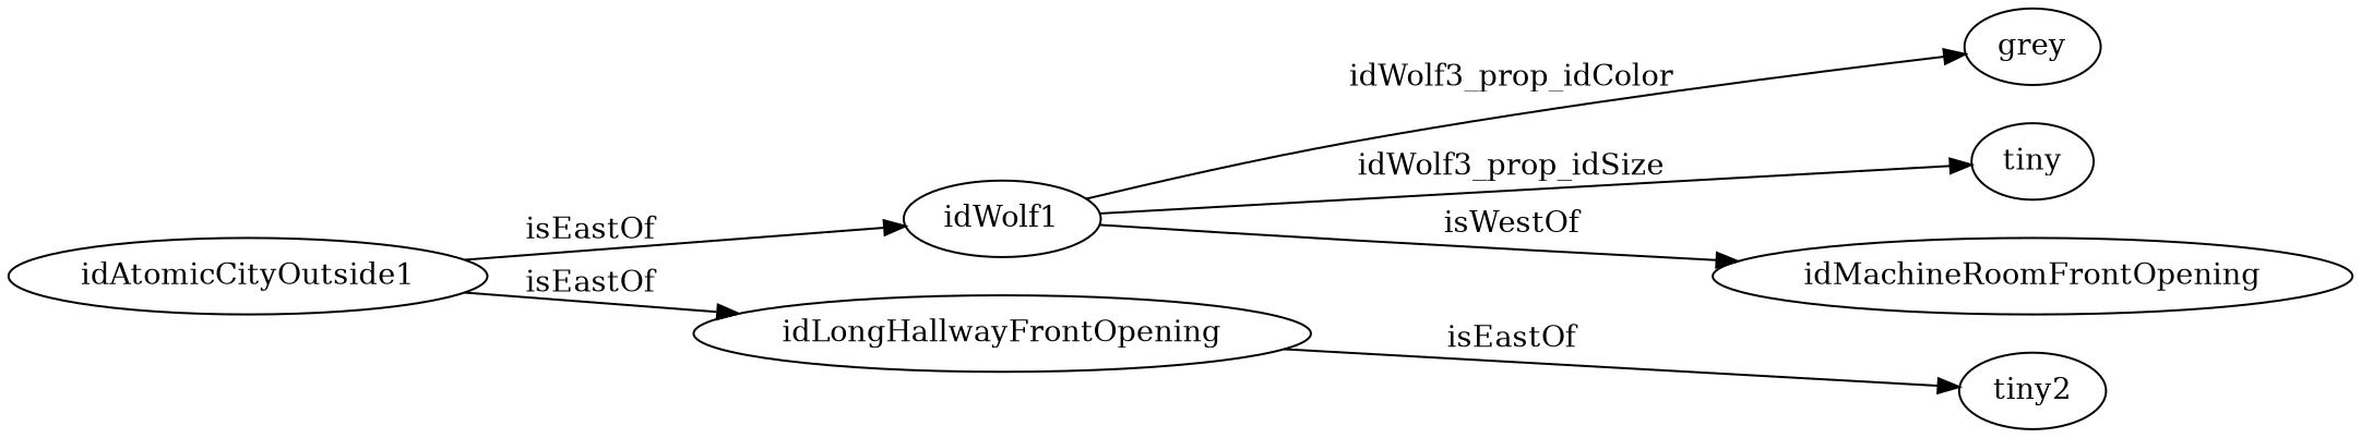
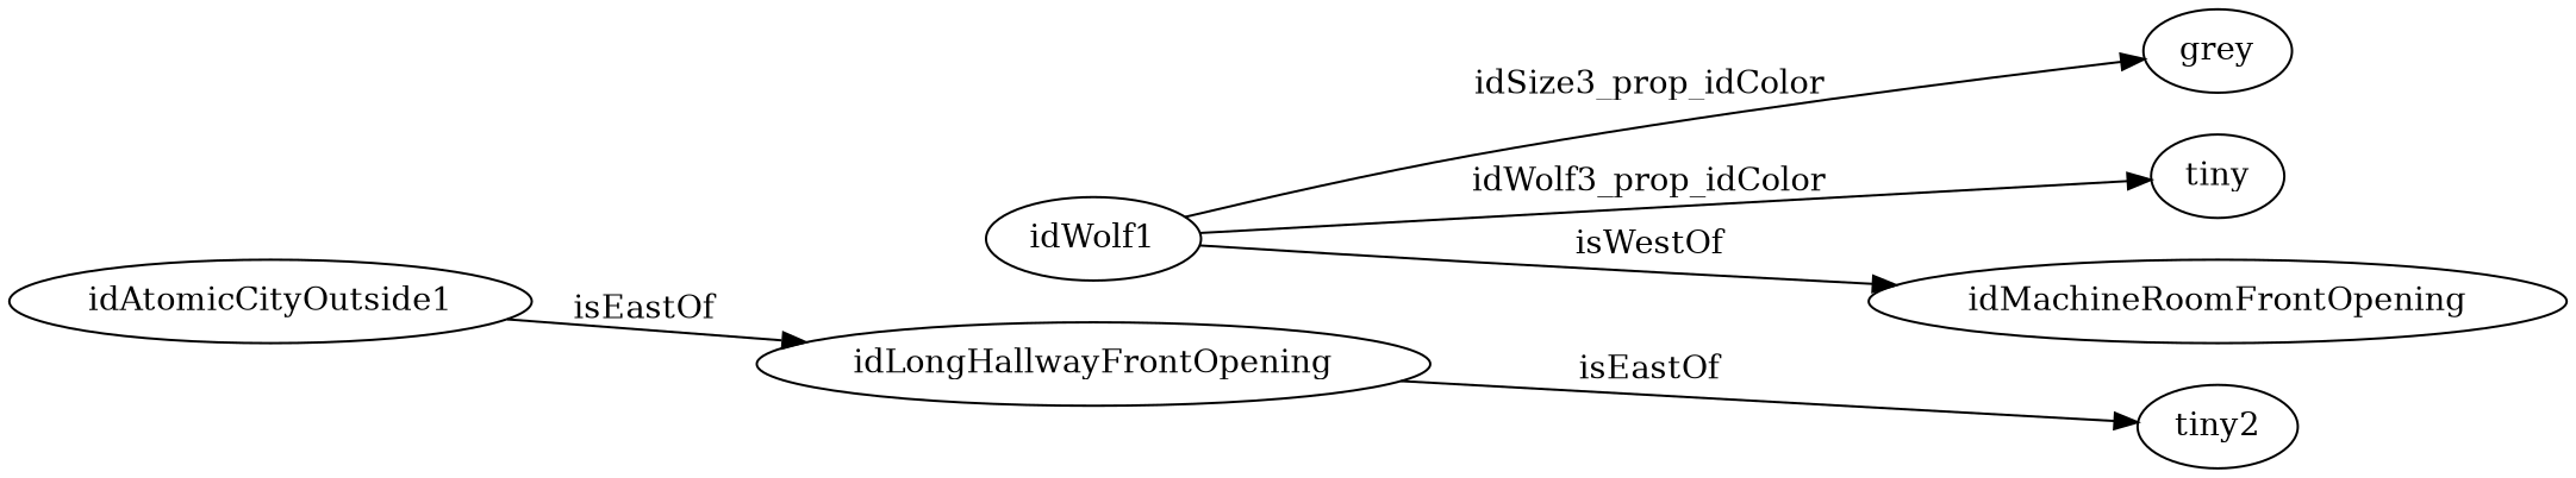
  strict digraph {
    rankdir=LR
    edge [edge_type=relationship]
    idAtomicCityOutside1 [node_type=entity_node root=root]
    n2 [label=idWolf1]
    idLongHallwayFrontOpening
    grey
    tiny
    idMachineRoomFrontOpening
    n7 [label=tiny2]
-   idAtomicCityOutside1 -> n2 [label=isEastOf]
    idAtomicCityOutside1 -> idLongHallwayFrontOpening [label=isEastOf]
-   n2 -> grey [edge_type=property label=idWolf3_prop_idColor]
-   n2 -> tiny [edge_type=property label=idWolf3_prop_idSize]
+   n2 -> grey [edge_type=property label=idSize3_prop_idColor]
+   n2 -> tiny [edge_type=property label=idWolf3_prop_idColor]
    n2 -> idMachineRoomFrontOpening [label=isWestOf]
    idLongHallwayFrontOpening -> n7 [label=isEastOf]
  }
